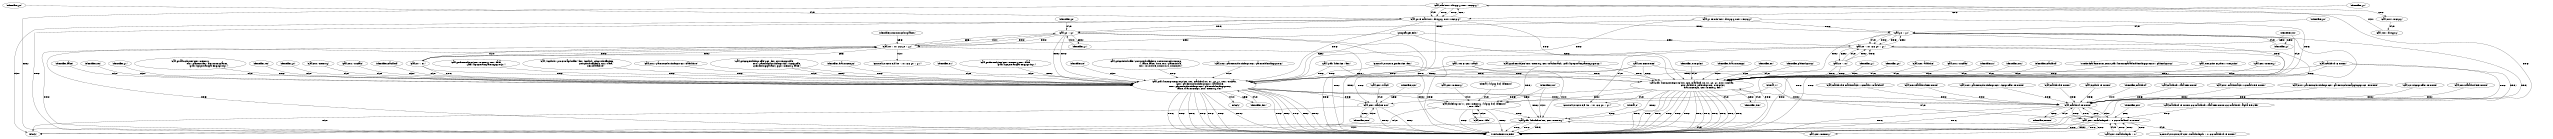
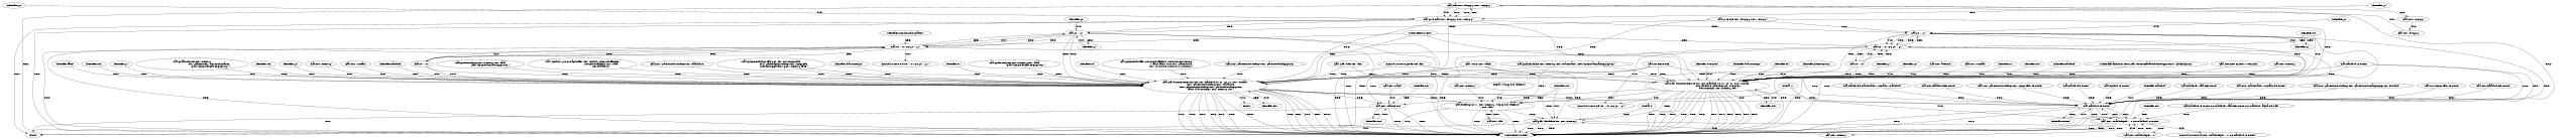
  digraph {
    n1 [label="(Call,max(tos->dirty.p.y, nos->rect.p.y))"]
    n2 [label="(Call,y0 = max(tos->dirty.p.y, nos->rect.p.y))"]
    n3 [label="(MethodReturn,RET)"]
    n4 [label="(Call,nos->rect.p.y)"]
    n5 [label="(Call,y0 < y1)"]
    n6 [label="(Call,pdf14_compose_group(tos, nos, maskbuf, x0, x1, y0, y1, nos->n_chan,\n                 nos->parent_color_info_procs->isadditive,\n                 nos->parent_color_info_procs->parent_blending_procs,\n                 false, drawn_comps, ctx->memory, dev))"]
    n7 [label="(Call,y0 < y1)"]
    n8 [label="(Call,pdf14_compose_group(tos, nos, maskbuf, x0, x1, y0, y1, nos->n_chan,\n                                ctx->additive, pblend_procs, overprint,\n                                drawn_comps, ctx->memory, dev))"]
    n9 [label="(Block,)"]
    n10 [label="(Call,tos->dirty.p.y)"]
    n11 [label="(Call,x0 < x1 && y0 < y1)"]
    n12 [label="(Identifier,y1)"]
    n13 [label="(Call,ctx->stack = nos)"]
    n14 [label="(Call,maskbuf != NULL)"]
    n15 [label="(Call,if_debug1m('v', ctx->memory, \"[v]pop buf, idle=%d\n\", tos->idle))"]
    n16 [label="(Call,pdf14_buf_free(tos, ctx->memory))"]
    n17 [label="(Block,)"]
    n18 [label="(Identifier,dev)"]
    n19 [label="(Call,x0 < x1 && y0 < y1)"]
    n20 [label="(Identifier,y1)"]
    n21 [label="(ControlStructure,if (x0 < x1 && y0 < y1))"]
    n22 [label="(Identifier,dev)"]
    n23 [label="(ControlStructure,if (x0 < x1 && y0 < y1))"]
    n24 [label="(Call,x0 < x1)"]
    n25 [label="(Identifier,nos)"]
    n26 [label="(Call,ctx->smask_depth > 0 && maskbuf != NULL)"]
    n27 [label="(Identifier,NULL)"]
    n28 [label="(Call,tos->idle)"]
    n29 [label="(Call,ctx->memory)"]
    n30 [label="(ControlStructure,if (ctx->smask_depth > 0 && maskbuf != NULL))"]
    n31 [label="(Call,ctx->smask_depth > 0)"]
    n32 [label="(Call,x0 < x1)"]
    n33 [label="(Call,nos->parent_color_info_procs->icc_profile != NULL)"]
    n34 [label="(Call,nos->parent_color_info_procs->parent_blending_procs)"]
    n35 [label="(Call,maskbuf = NULL)"]
    n36 [label="(Identifier,y0)"]
    n37 [label="(Identifier,false)"]
-   n38 [label="(JumpTarget,exit:)"]
+   n38 [label="(MethodReturn,exit:)"]
    n39 [label="(Identifier,x0)"]
    n40 [label="(Call,*tos = ctx->stack)"]
    n41 [label="(Call,ctx->stack)"]
    n42 [label="(Identifier,x0)"]
    n43 [label="(Call,icc_link != NULL)"]
    n44 [label="(Identifier,pblend_procs)"]
    n45 [label="(Call,gsicc_init_buffer(&output_buff_desc, nos_num_color_comp,\n                                          1, false, false, true, tos->planestride,\n                                          tos->rowstride, num_rows, num_cols))"]
    n46 [label="(Identifier,ctx)"]
    n47 [label="(Identifier,num_noncolor_planes)"]
    n48 [label="(Identifier,y1)"]
    n49 [label="(ControlStructure,gx_device *dev)"]
    n50 [label="(Identifier,y0)"]
    n51 [label="(Identifier,nos)"]
    n52 [label="(Identifier,maskbuf)"]
    n53 [label="(Call,nos == NULL)"]
    n54 [label="(Identifier,y1)"]
    n55 [label="(Call,gs_alloc_bytes(ctx->memory,\n                                                tos->planestride * new_num_planes,\n                                                    \"pdf14_pop_transparency_group\"))"]
    n56 [label="(Identifier,tos)"]
    n57 [label="(Identifier,y0)"]
    n58 [label="(Call,ctx->memory)"]
    n59 [label="(Call,maskbuf != NULL)"]
    n60 [label="(Identifier,y0)"]
    n61 [label="(Call,nos->n_chan)"]
    n62 [label="(Literal,0)"]
    n63 [label="(Identifier,ctx)"]
    n64 [label="(Identifier,maskbuf)"]
    n65 [label="(Call,maskbuf->data == NULL)"]
    n66 [label="(Call,ctx->additive)"]
    n67 [label="(Call,nos->n_chan)"]
    n68 [label="(Call,ctx->mask_stack->rc_mask == NULL)"]
    n69 [label="(Identifier,tos)"]
    n70 [label="(Call,y1 = min(tos->dirty.q.y, nos->rect.q.y))"]
    n71 [label="(Call,nos->parent_color_info_procs->parent_color_mapping_procs != NULL)"]
    n72 [label="(Call,gs_free_object(ctx->memory, tos->data,\n                            \"pdf14_pop_transparency_group\"))"]
    n73 [label="(Identifier,x1)"]
    n74 [label="(Identifier,nos)"]
    n75 [label="(Literal,\"[v]pop buf, idle=%d\n\")"]
    n76 [label="(Call,(icc_link->procs.map_buffer)(dev, icc_link, &input_buff_desc,\n                                                     &output_buff_desc, tos->data,\n                                                     new_data_buf))"]
    n77 [label="(Identifier,y1)"]
    n78 [label="(Call,curr_icc_profile != NULL)"]
    n79 [label="(Identifier,maskbuf)"]
    n80 [label="(MethodParameterIn,const pdf14_nonseparable_blending_procs_t * pblend_procs)"]
    n81 [label="(Call,overprint = pdev->overprint)"]
    n82 [label="(Call,maskbuf != NULL && maskbuf->data == NULL && maskbuf->alpha == 255)"]
    n83 [label="(Identifier,y0)"]
    n84 [label="(Call,nos->parent_color_info_procs->isadditive)"]
    n85 [label="(Call,gsicc_get_link_profile(pgs, dev, curr_icc_profile,\n                                    nos->parent_color_info_procs->icc_profile,\n                                    &rendering_params, pgs->memory, false))"]
    n86 [label="(Call,ctx->memory)"]
    n87 [label="(Identifier,drawn_comps)"]
    n88 [label="(Identifier,x1)"]
    n89 [label="(Call,(pdf14_device *)dev)"]
    n90 [label="(Call,gs_free_object(ctx->memory, ctx->mask_stack, \"pdf14_pop_transparency_group\"))"]
    n91 [label="(Call,new_data_buf == NULL)"]
    n92 [label="(Identifier,tos)"]
    n93 [label="(Identifier,overprint)"]
    n94 [label="(Call,maskbuf = mask_stack->rc_mask->mask_buf)"]
    n95 [label="(Literal,'v')"]
    n96 [label="(Call,ctx->memory)"]
    n97 [label="(Call,new_data_buf == NULL)"]
    n98 [label="(Identifier,drawn_comps)"]
    n99 [label="(Call,gs_free_object(ctx->memory, tos->data,\n                                \"pdf14_pop_transparency_group\"))"]
    n1 -> n2 [label="AST: "]
    n1 -> n2 [label="DDG: "]
    n1 -> n2 [label="DDG: "]
    n1 -> n3 [label="DDG: "]
    n1 -> n3 [label="DDG: "]
    n1 -> n4 [label="CFG: "]
    n2 -> n1 [label="CFG: "]
    n2 -> n3 [label="DDG: "]
    n2 -> n3 [label="DDG: "]
    n2 -> n5 [label="DDG: "]
    n2 -> n6 [label="DDG: "]
    n2 -> n7 [label="DDG: "]
    n2 -> n8 [label="DDG: "]
    n2 -> n9 [label="AST: "]
    n4 -> n10 [label="AST: "]
    n5 -> n3 [label="DDG: "]
    n5 -> n3 [label="DDG: "]
    n5 -> n6 [label="DDG: "]
    n5 -> n6 [label="DDG: "]
    n5 -> n11 [label="AST: "]
    n5 -> n11 [label="DDG: "]
    n5 -> n11 [label="DDG: "]
    n5 -> n12 [label="CFG: "]
    n6 -> n3 [label="DDG: "]
    n6 -> n3 [label="DDG: "]
    n6 -> n3 [label="DDG: "]
    n6 -> n3 [label="DDG: "]
    n6 -> n3 [label="DDG: "]
    n6 -> n3 [label="DDG: "]
    n6 -> n3 [label="DDG: "]
    n6 -> n3 [label="DDG: "]
    n6 -> n3 [label="DDG: "]
    n6 -> n3 [label="DDG: "]
    n6 -> n3 [label="DDG: "]
    n6 -> n3 [label="DDG: "]
    n6 -> n13 [label="DDG: "]
    n6 -> n14 [label="DDG: "]
    n6 -> n15 [label="DDG: "]
    n6 -> n16 [label="DDG: "]
    n6 -> n17 [label="AST: "]
    n6 -> n18 [label="CFG: "]
    n7 -> n3 [label="DDG: "]
    n7 -> n3 [label="DDG: "]
    n7 -> n8 [label="DDG: "]
    n7 -> n8 [label="DDG: "]
    n7 -> n19 [label="AST: "]
    n7 -> n19 [label="DDG: "]
    n7 -> n19 [label="DDG: "]
    n7 -> n20 [label="CFG: "]
    n8 -> n3 [label="DDG: "]
    n8 -> n3 [label="DDG: "]
    n8 -> n3 [label="DDG: "]
    n8 -> n3 [label="DDG: "]
    n8 -> n3 [label="DDG: "]
    n8 -> n3 [label="DDG: "]
    n8 -> n3 [label="DDG: "]
    n8 -> n3 [label="DDG: "]
    n8 -> n3 [label="DDG: "]
    n8 -> n3 [label="DDG: "]
    n8 -> n3 [label="DDG: "]
    n8 -> n3 [label="DDG: "]
    n8 -> n13 [label="DDG: "]
    n8 -> n14 [label="DDG: "]
    n8 -> n15 [label="DDG: "]
    n8 -> n16 [label="DDG: "]
    n8 -> n21 [label="AST: "]
    n8 -> n22 [label="CFG: "]
    n10 -> n1 [label="AST: "]
    n11 -> n3 [label="DDG: "]
    n11 -> n3 [label="DDG: "]
    n11 -> n3 [label="DDG: "]
    n11 -> n5 [label="CFG: "]
    n11 -> n23 [label="AST: "]
    n11 -> n24 [label="CFG: "]
    n12 -> n5 [label="AST: "]
    n13 -> n3 [label="DDG: "]
    n13 -> n3 [label="DDG: "]
    n13 -> n9 [label="AST: "]
    n13 -> n25 [label="CFG: "]
    n14 -> n3 [label="DDG: "]
    n14 -> n3 [label="DDG: "]
    n14 -> n26 [label="AST: "]
    n14 -> n26 [label="DDG: "]
    n14 -> n26 [label="DDG: "]
    n14 -> n27 [label="CFG: "]
    n15 -> n3 [label="DDG: "]
    n15 -> n3 [label="DDG: "]
    n15 -> n9 [label="AST: "]
    n15 -> n16 [label="DDG: "]
    n15 -> n28 [label="CFG: "]
    n16 -> n3 [label="DDG: "]
    n16 -> n3 [label="DDG: "]
    n16 -> n3 [label="DDG: "]
    n16 -> n9 [label="AST: "]
    n16 -> n29 [label="CFG: "]
    n18 -> n6 [label="AST: "]
    n19 -> n3 [label="DDG: "]
    n19 -> n3 [label="DDG: "]
    n19 -> n3 [label="DDG: "]
    n19 -> n7 [label="CFG: "]
    n19 -> n21 [label="AST: "]
    n19 -> n32 [label="CFG: "]
    n20 -> n7 [label="AST: "]
    n22 -> n8 [label="AST: "]
    n24 -> n6 [label="DDG: "]
    n24 -> n6 [label="DDG: "]
    n24 -> n11 [label="AST: "]
    n24 -> n11 [label="DDG: "]
    n24 -> n11 [label="DDG: "]
    n25 -> n13 [label="AST: "]
    n26 -> n3 [label="DDG: "]
    n26 -> n3 [label="DDG: "]
    n26 -> n3 [label="DDG: "]
    n26 -> n14 [label="CFG: "]
    n26 -> n30 [label="AST: "]
    n26 -> n31 [label="CFG: "]
    n27 -> n14 [label="AST: "]
    n28 -> n15 [label="AST: "]
    n29 -> n16 [label="AST: "]
    n31 -> n26 [label="AST: "]
    n31 -> n26 [label="DDG: "]
    n31 -> n26 [label="DDG: "]
    n32 -> n8 [label="DDG: "]
    n32 -> n8 [label="DDG: "]
    n32 -> n19 [label="AST: "]
    n32 -> n19 [label="DDG: "]
    n32 -> n19 [label="DDG: "]
    n33 -> n14 [label="DDG: "]
    n34 -> n6 [label="AST: "]
    n35 -> n14 [label="DDG: "]
    n36 -> n2 [label="AST: "]
    n37 -> n6 [label="AST: "]
    n38 -> n6 [label="CFG: "]
    n38 -> n8 [label="CFG: "]
    n38 -> n11 [label="CFG: "]
    n38 -> n19 [label="CFG: "]
    n39 -> n6 [label="AST: "]
    n40 -> n6 [label="DDG: "]
    n40 -> n8 [label="DDG: "]
-   n40 -> n16 [label="AST: "]
+   n40 -> n16 [label="DDG: "]
    n41 -> n13 [label="AST: "]
    n42 -> n8 [label="AST: "]
    n43 -> n14 [label="DDG: "]
    n44 -> n8 [label="AST: "]
    n45 -> n6 [label="DDG: "]
    n46 -> n26 [label="CFG: "]
    n47 -> n11 [label="CFG: "]
    n48 -> n8 [label="AST: "]
    n49 -> n6 [label="DDG: "]
    n49 -> n8 [label="DDG: "]
    n50 -> n5 [label="AST: "]
    n51 -> n6 [label="AST: "]
    n52 -> n14 [label="AST: "]
    n53 -> n6 [label="DDG: "]
    n53 -> n8 [label="DDG: "]
    n53 -> n13 [label="DDG: "]
    n53 -> n14 [label="DDG: "]
    n54 -> n6 [label="AST: "]
    n55 -> n6 [label="DDG: "]
    n56 -> n6 [label="AST: "]
    n57 -> n6 [label="AST: "]
    n58 -> n6 [label="AST: "]
    n59 -> n6 [label="DDG: "]
    n59 -> n8 [label="DDG: "]
    n59 -> n14 [label="DDG: "]
    n59 -> n14 [label="DDG: "]
    n60 -> n8 [label="AST: "]
    n61 -> n6 [label="AST: "]
    n62 -> n16 [label="CFG: "]
    n63 -> n13 [label="CFG: "]
    n64 -> n6 [label="AST: "]
    n65 -> n14 [label="DDG: "]
    n66 -> n8 [label="AST: "]
    n67 -> n8 [label="AST: "]
    n68 -> n14 [label="DDG: "]
    n69 -> n15 [label="CFG: "]
    n69 -> n16 [label="AST: "]
    n70 -> n5 [label="DDG: "]
    n70 -> n6 [label="DDG: "]
    n70 -> n7 [label="DDG: "]
    n70 -> n8 [label="DDG: "]
    n71 -> n14 [label="DDG: "]
    n72 -> n6 [label="DDG: "]
    n73 -> n8 [label="AST: "]
    n74 -> n8 [label="AST: "]
    n75 -> n15 [label="AST: "]
    n76 -> n6 [label="DDG: "]
    n77 -> n2 [label="CFG: "]
    n78 -> n14 [label="DDG: "]
    n79 -> n8 [label="AST: "]
    n80 -> n8 [label="DDG: "]
    n81 -> n8 [label="DDG: "]
    n82 -> n26 [label="DDG: "]
    n83 -> n7 [label="AST: "]
    n84 -> n6 [label="AST: "]
    n85 -> n6 [label="DDG: "]
    n85 -> n6 [label="DDG: "]
    n86 -> n8 [label="AST: "]
    n87 -> n6 [label="AST: "]
    n88 -> n6 [label="AST: "]
    n89 -> n6 [label="DDG: "]
    n89 -> n8 [label="DDG: "]
    n90 -> n6 [label="DDG: "]
    n90 -> n8 [label="DDG: "]
    n90 -> n15 [label="DDG: "]
    n91 -> n14 [label="DDG: "]
    n92 -> n8 [label="AST: "]
    n92 -> n19 [label="CFG: "]
    n93 -> n8 [label="AST: "]
    n94 -> n14 [label="DDG: "]
    n95 -> n15 [label="AST: "]
    n95 -> n26 [label="AST: "]
    n96 -> n15 [label="AST: "]
    n97 -> n14 [label="DDG: "]
    n98 -> n8 [label="AST: "]
    n99 -> n6 [label="DDG: "]
  }
